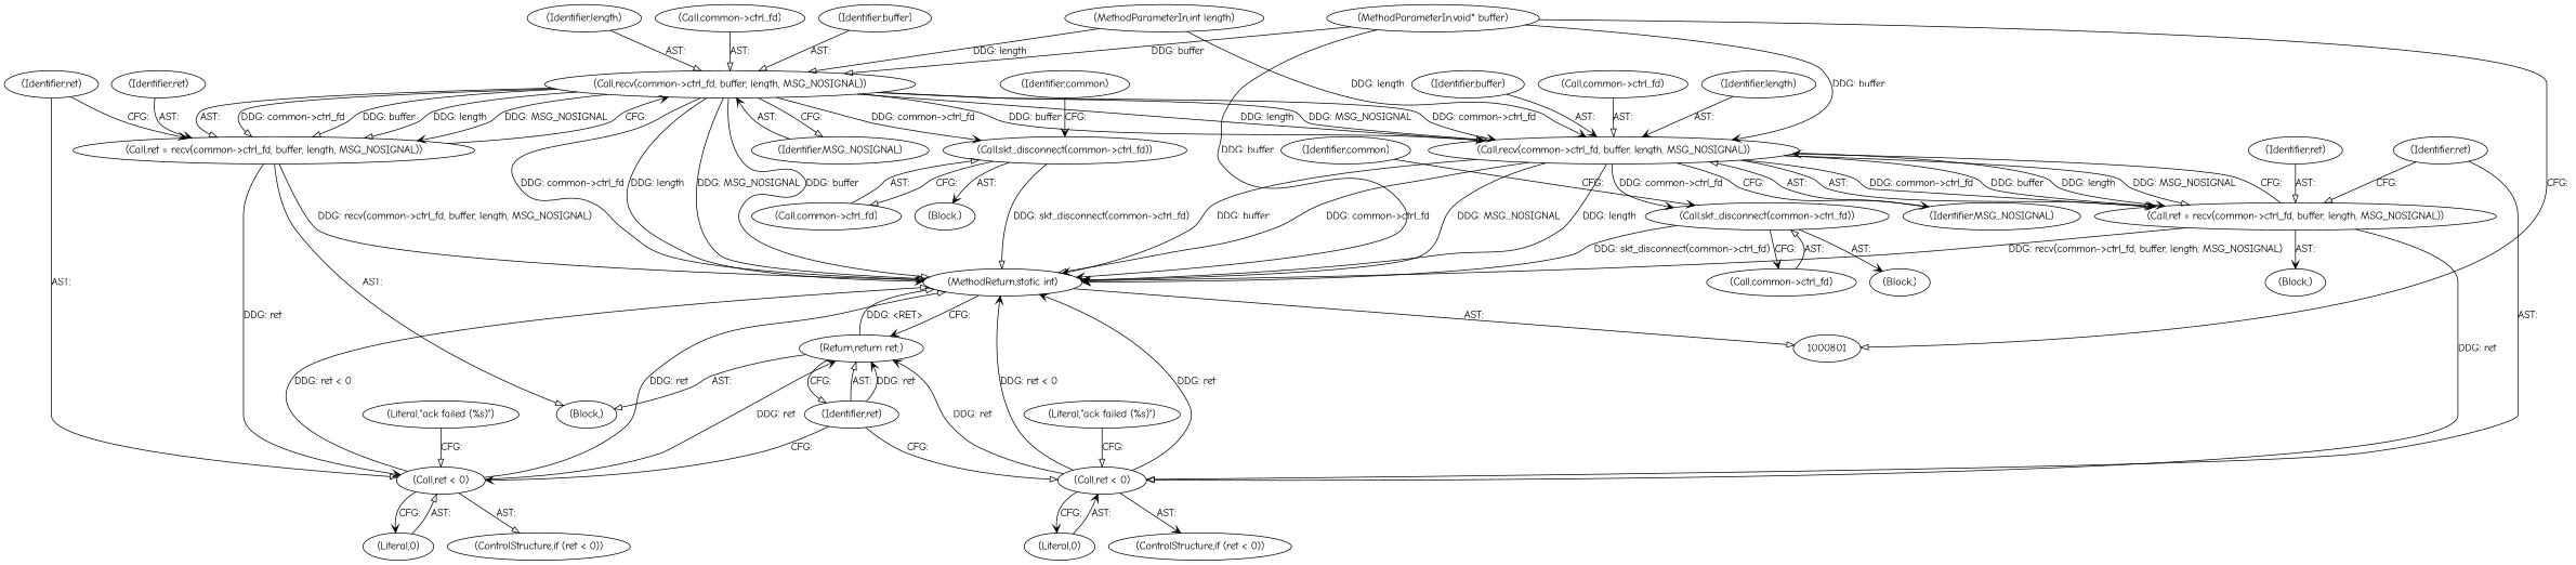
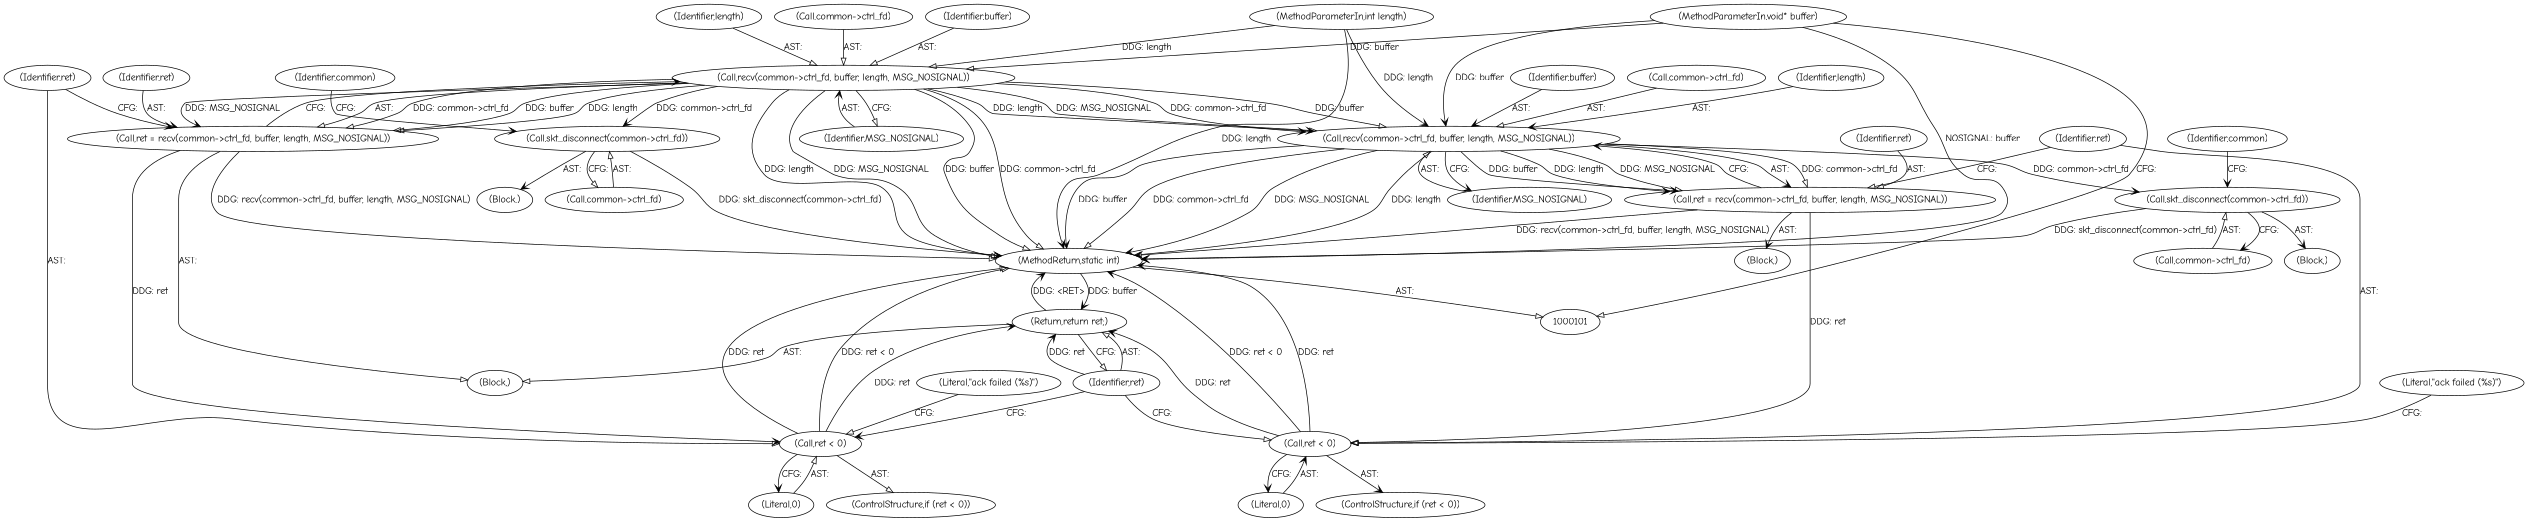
  digraph {
    fontname="Comic Neue"
    node [fontname="Comic Neue"]
    edge [arrowhead=onormal fontname="Comic Neue"]
    n1 [label="(Call,recv(common->ctrl_fd, buffer, length, MSG_NOSIGNAL))"]
    n2 [label="(Call,ret = recv(common->ctrl_fd, buffer, length, MSG_NOSIGNAL))"]
    n3 [label="(Call,recv(common->ctrl_fd, buffer, length, MSG_NOSIGNAL))"]
    n4 [label="(Call,skt_disconnect(common->ctrl_fd))"]
    n5 [label="(Identifier,MSG_NOSIGNAL)"]
    n6 [label="(MethodReturn,static int)"]
    n7 [label="(Call,ret < 0)"]
    n8 [label="(Block,)"]
    n9 [label="(Call,ret = recv(common->ctrl_fd, buffer, length, MSG_NOSIGNAL))"]
    n10 [label="(Call,skt_disconnect(common->ctrl_fd))"]
    n11 [label="(Identifier,MSG_NOSIGNAL)"]
    n12 [label="(Call,common->ctrl_fd)"]
    n13 [label="(Block,)"]
-   1000101 [label=1000801]
+   1000101
    n15 [label="(Return,return ret;)"]
    n16 [label="(MethodParameterIn,void* buffer)"]
    n17 [label="(MethodParameterIn,int length)"]
    n18 [label="(Literal,0)"]
    n19 [label="(ControlStructure,if (ret < 0))"]
    n20 [label="(Identifier,ret)"]
    n21 [label="(Call,ret < 0)"]
    n22 [label="(Block,)"]
    n23 [label="(Block,)"]
    n24 [label="(Call,common->ctrl_fd)"]
    n25 [label="(Literal,0)"]
    n26 [label="(ControlStructure,if (ret < 0))"]
    n27 [label="(Literal,\"ack failed (%s)\")"]
    n28 [label="(Identifier,ret)"]
    n29 [label="(Identifier,buffer)"]
    n30 [label="(Identifier,common)"]
    n31 [label="(Identifier,common)"]
    n32 [label="(Identifier,ret)"]
    n33 [label="(Call,common->ctrl_fd)"]
    n34 [label="(Call,common->ctrl_fd)"]
    n35 [label="(Identifier,buffer)"]
    n36 [label="(Identifier,ret)"]
    n37 [label="(Identifier,length)"]
    n38 [label="(Literal,\"ack failed (%s)\")"]
    n39 [label="(Identifier,ret)"]
    n40 [label="(Identifier,length)"]
    n1 -> n2 [label="AST: "]
    n1 -> n2 [label="DDG: common->ctrl_fd"]
    n1 -> n2 [label="DDG: buffer"]
    n1 -> n2 [label="DDG: length"]
    n1 -> n2 [arrowhead=vee label="DDG: MSG_NOSIGNAL"]
    n1 -> n3 [arrowhead=vee label="DDG: common->ctrl_fd"]
    n1 -> n3 [label="DDG: buffer"]
    n1 -> n3 [arrowhead=vee label="DDG: length"]
    n1 -> n3 [label="DDG: MSG_NOSIGNAL"]
    n1 -> n4 [arrowhead=vee label="DDG: common->ctrl_fd"]
    n1 -> n5 [label="CFG: "]
    n1 -> n6 [arrowhead=vee label="DDG: length"]
    n1 -> n6 [label="DDG: MSG_NOSIGNAL"]
    n1 -> n6 [label="DDG: buffer"]
    n1 -> n6 [label="DDG: common->ctrl_fd"]
    n2 -> n1 [arrowhead=vee label="CFG: "]
    n2 -> n6 [label="DDG: recv(common->ctrl_fd, buffer, length, MSG_NOSIGNAL)"]
    n2 -> n7 [arrowhead=vee label="DDG: ret"]
    n2 -> n8 [label="AST: "]
    n3 -> n6 [arrowhead=vee label="DDG: buffer"]
    n3 -> n6 [label="DDG: common->ctrl_fd"]
    n3 -> n6 [arrowhead=vee label="DDG: MSG_NOSIGNAL"]
    n3 -> n6 [label="DDG: length"]
    n3 -> n9 [arrowhead=vee label="AST: "]
    n3 -> n9 [label="DDG: common->ctrl_fd"]
    n3 -> n9 [arrowhead=vee label="DDG: buffer"]
    n3 -> n9 [arrowhead=vee label="DDG: length"]
    n3 -> n9 [label="DDG: MSG_NOSIGNAL"]
    n3 -> n10 [arrowhead=vee label="DDG: common->ctrl_fd"]
    n3 -> n11 [arrowhead=vee label="CFG: "]
    n4 -> n6 [label="DDG: skt_disconnect(common->ctrl_fd)"]
    n4 -> n12 [label="CFG: "]
    n4 -> n13 [arrowhead=vee label="AST: "]
    n5 -> n1 [arrowhead=vee label="AST: "]
    n6 -> 1000101 [label="AST: "]
-   n6 -> n15 [arrowhead=vee label="CFG: "]
+   n6 -> n15 [arrowhead=vee label="DDG: buffer"]
    n7 -> n6 [label="DDG: ret < 0"]
    n7 -> n6 [label="DDG: ret"]
    n7 -> n15 [arrowhead=vee label="DDG: ret"]
    n7 -> n18 [arrowhead=vee label="CFG: "]
    n7 -> n19 [label="AST: "]
    n9 -> n3 [arrowhead=vee label="CFG: "]
    n9 -> n6 [arrowhead=vee label="DDG: recv(common->ctrl_fd, buffer, length, MSG_NOSIGNAL)"]
    n9 -> n21 [label="DDG: ret"]
    n9 -> n22 [arrowhead=vee label="AST: "]
    n10 -> n6 [arrowhead=vee label="DDG: skt_disconnect(common->ctrl_fd)"]
    n10 -> n23 [arrowhead=vee label="AST: "]
    n10 -> n24 [arrowhead=vee label="CFG: "]
    n11 -> n3 [label="AST: "]
    n12 -> n4 [label="AST: "]
-   n15 -> n6 [label="DDG: <RET>"]
+   n15 -> n6 [arrowhead=vee label="DDG: <RET>"]
    n15 -> n8 [label="AST: "]
    n15 -> n20 [label="CFG: "]
    n16 -> n1 [label="DDG: buffer"]
    n16 -> n3 [arrowhead=vee label="DDG: buffer"]
-   n16 -> n6 [arrowhead=vee label="DDG: buffer"]
+   n16 -> n6 [arrowhead=vee label="NOSIGNAL: buffer"]
    n16 -> 1000101 [label="CFG: "]
    n17 -> n1 [label="DDG: length"]
    n17 -> n3 [arrowhead=vee label="DDG: length"]
+   n17 -> n6 [arrowhead=vee label="DDG: length"]
    n18 -> n7 [label="AST: "]
    n20 -> n7 [arrowhead=vee label="CFG: "]
    n20 -> n15 [label="AST: "]
    n20 -> n15 [arrowhead=vee label="DDG: ret"]
    n20 -> n21 [label="CFG: "]
    n21 -> n6 [arrowhead=vee label="DDG: ret"]
    n21 -> n6 [arrowhead=vee label="DDG: ret < 0"]
    n21 -> n15 [arrowhead=vee label="DDG: ret"]
    n21 -> n25 [arrowhead=vee label="CFG: "]
    n21 -> n26 [arrowhead=vee label="AST: "]
    n24 -> n10 [label="AST: "]
    n25 -> n21 [arrowhead=vee label="AST: "]
    n27 -> n7 [label="CFG: "]
    n28 -> n2 [arrowhead=vee label="AST: "]
    n29 -> n3 [arrowhead=vee label="AST: "]
    n30 -> n4 [arrowhead=vee label="CFG: "]
    n31 -> n10 [arrowhead=vee label="CFG: "]
    n32 -> n9 [label="AST: "]
    n33 -> n3 [label="AST: "]
    n34 -> n1 [label="AST: "]
    n35 -> n1 [label="AST: "]
    n36 -> n9 [label="CFG: "]
    n36 -> n21 [label="AST: "]
    n37 -> n1 [label="AST: "]
    n38 -> n21 [label="CFG: "]
    n39 -> n2 [arrowhead=vee label="CFG: "]
    n39 -> n7 [label="AST: "]
    n40 -> n3 [arrowhead=vee label="AST: "]
  }
